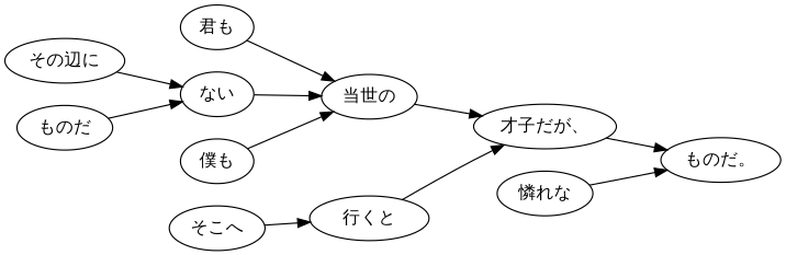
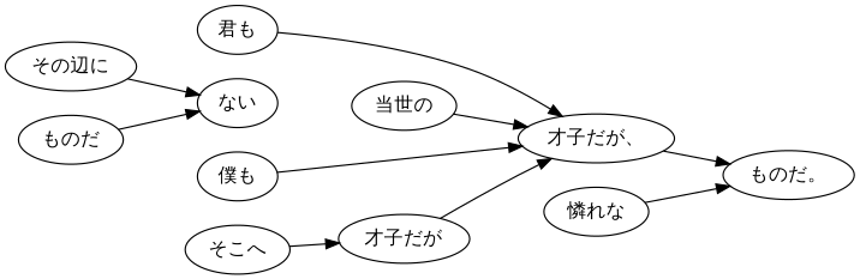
  digraph {
    fontname="Roboto Mono"
    rankdir=LR
    node [fontname="Roboto Mono"]
    edge [fontname="Roboto Mono"]
    n1 [label="君も"]
    n2 [label="才子だが、"]
    n3 [label="ものだ。"]
    n4 [label="僕も"]
    n5 [label="その辺に"]
    n6 [label="ない"]
    n7 [label="当世の"]
    n8 [label="ものだ"]
    n9 [label="そこへ"]
-   n10 [label="行くと"]
+   n10 [label="才子だが"]
    n11 [label="憐れな"]
-   n1 -> n7
+   n1 -> n2
    n2 -> n3
-   n4 -> n7
+   n4 -> n2
    n5 -> n6
-   n6 -> n7
    n7 -> n2
    n8 -> n6
    n9 -> n10
    n10 -> n2
    n11 -> n3
  }
